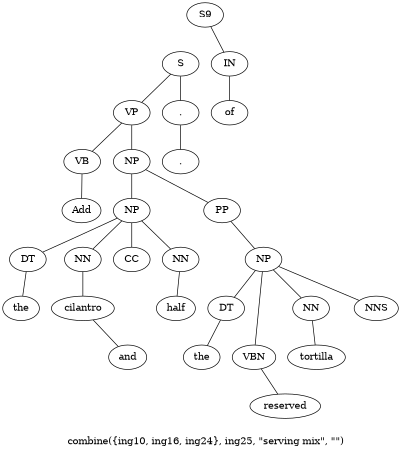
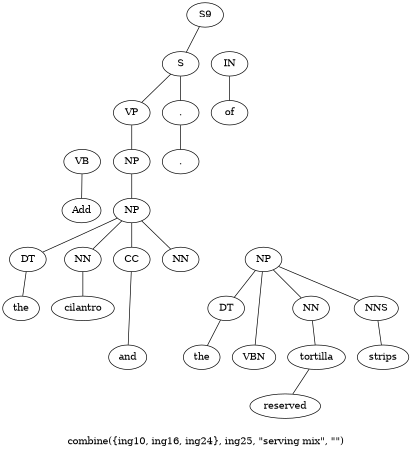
  graph {
    label="combine({ing10, ing16, ing24}, ing25, \"serving mix\", \"\")"
    n1 [label=S9]
    n2 [label=S]
    n3 [label=VP]
    n4 [label="."]
    n5 [label=VB]
    n6 [label=NP]
    n7 [label="."]
    n8 [label=Add]
    n9 [label=NP]
-   n10 [label=PP]
    n11 [label=DT]
    n12 [label=NN]
    n13 [label=CC]
    n14 [label=NN]
    n15 [label=NP]
    n16 [label=the]
    n17 [label=cilantro]
    n18 [label=and]
-   n19 [label=half]
    n20 [label=IN]
    n21 [label=of]
    n22 [label=DT]
    n23 [label=VBN]
    n24 [label=NN]
    n25 [label=NNS]
    n26 [label=the]
    n27 [label=reserved]
    n28 [label=tortilla]
-   n1 -- n20
+   n29 [label=strips]
+   n1 -- n2
    n2 -- n3
    n2 -- n4
-   n3 -- n5
    n3 -- n6
    n4 -- n7
    n5 -- n8
    n6 -- n9
-   n6 -- n10
    n9 -- n11
    n9 -- n12
    n9 -- n13
    n9 -- n14
-   n10 -- n15
    n11 -- n16
    n12 -- n17
-   n17 -- n18
-   n14 -- n19
+   n13 -- n18
    n15 -- n22
    n15 -- n23
    n15 -- n24
    n15 -- n25
    n20 -- n21
    n22 -- n26
-   n23 -- n27
+   n28 -- n27
    n24 -- n28
+   n25 -- n29
  }
